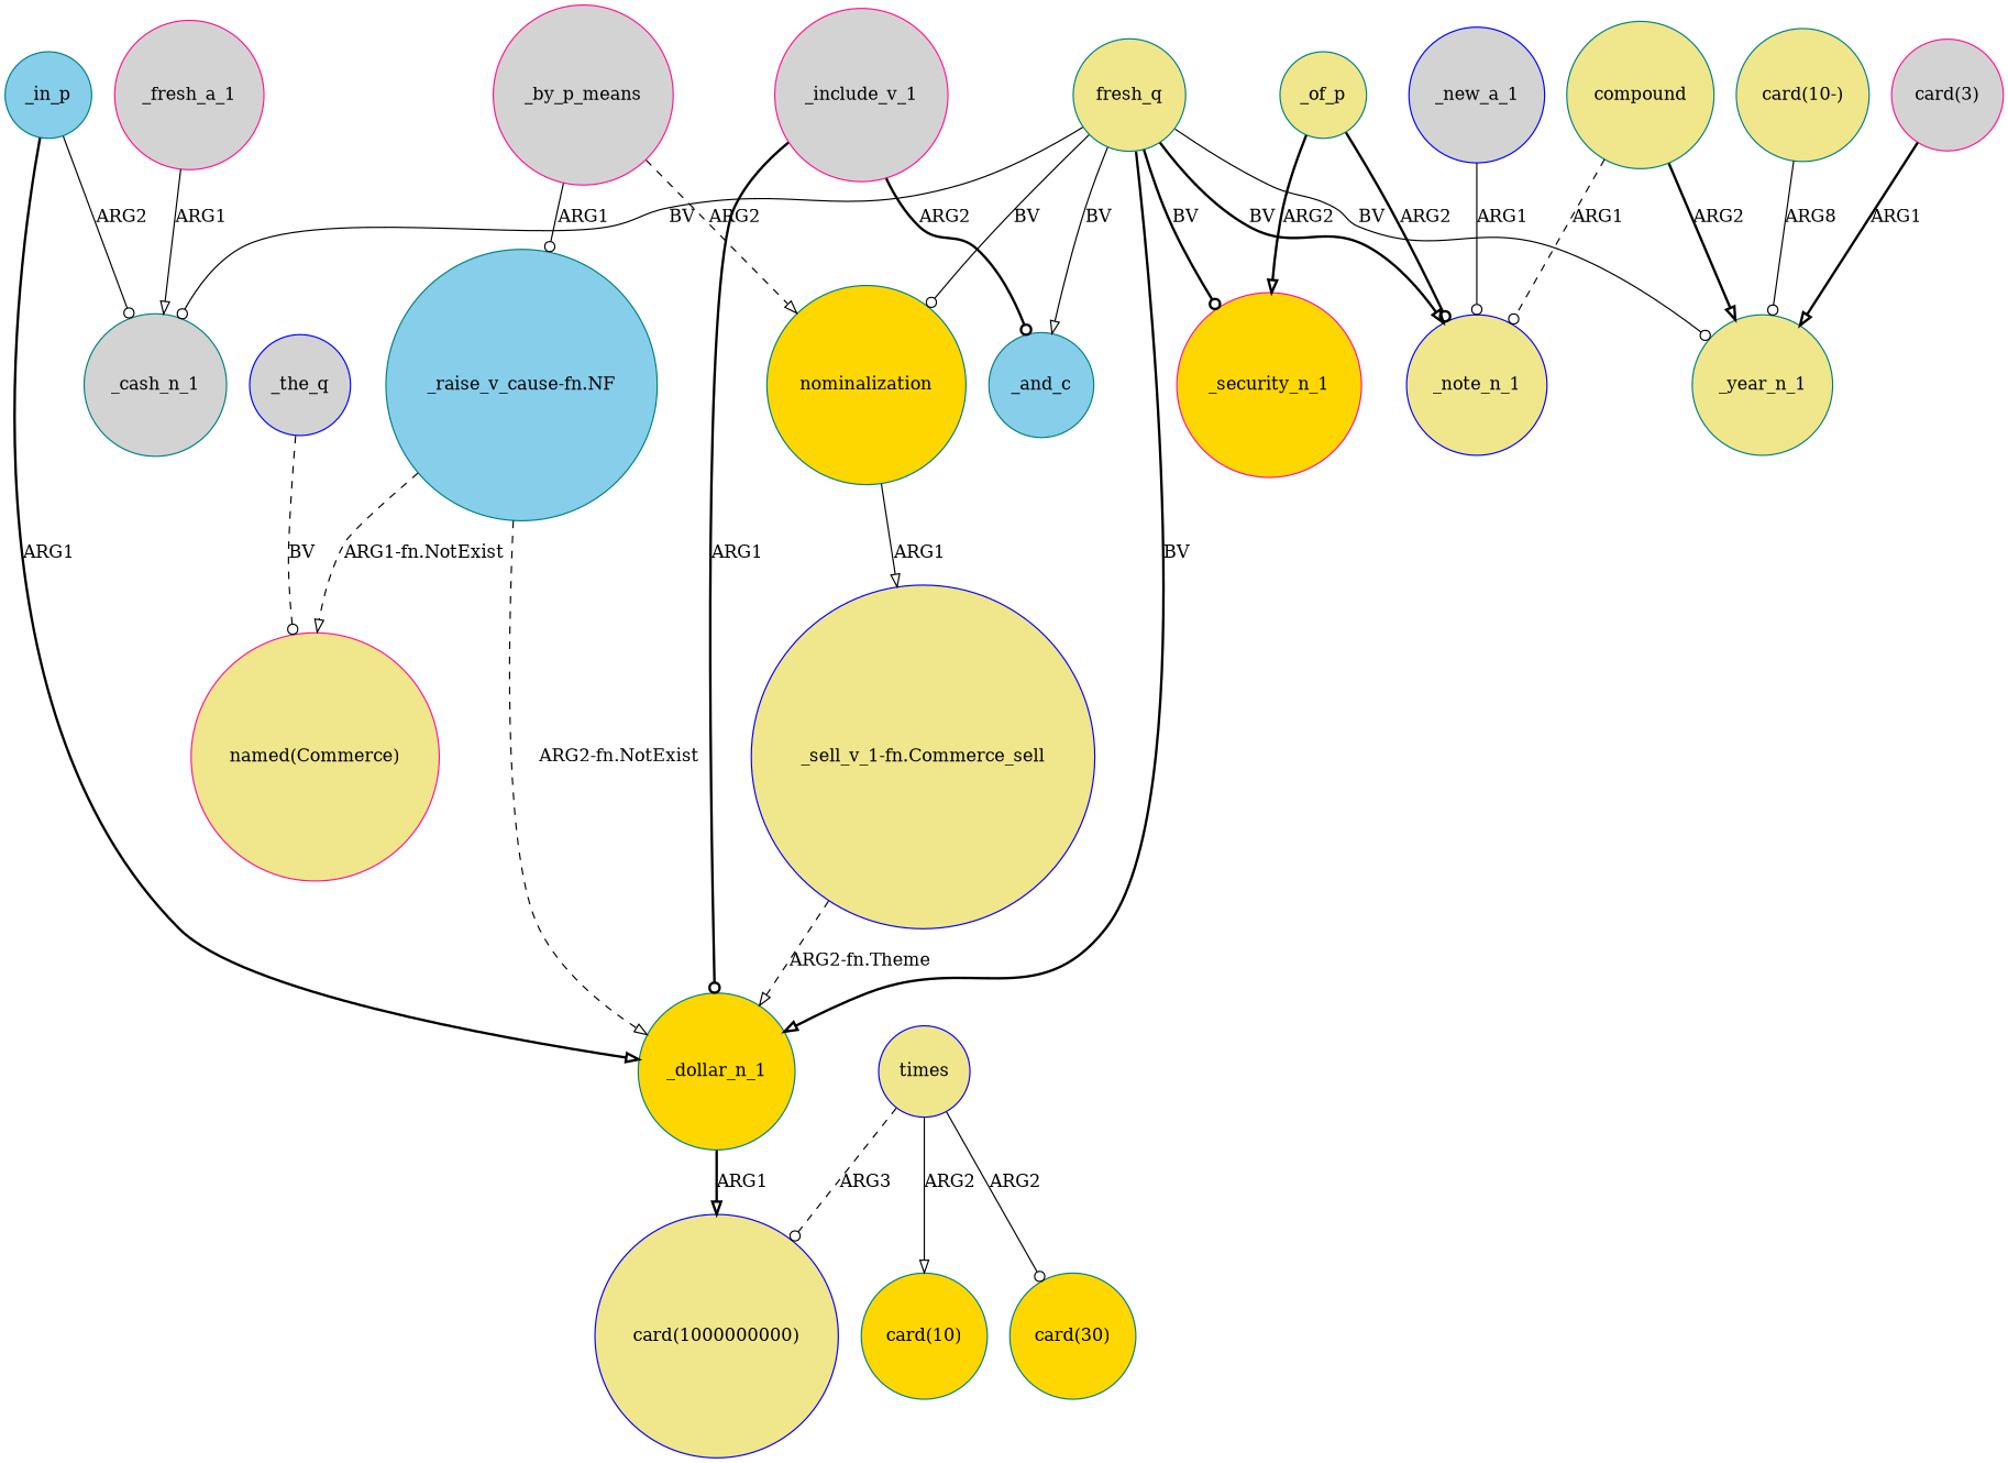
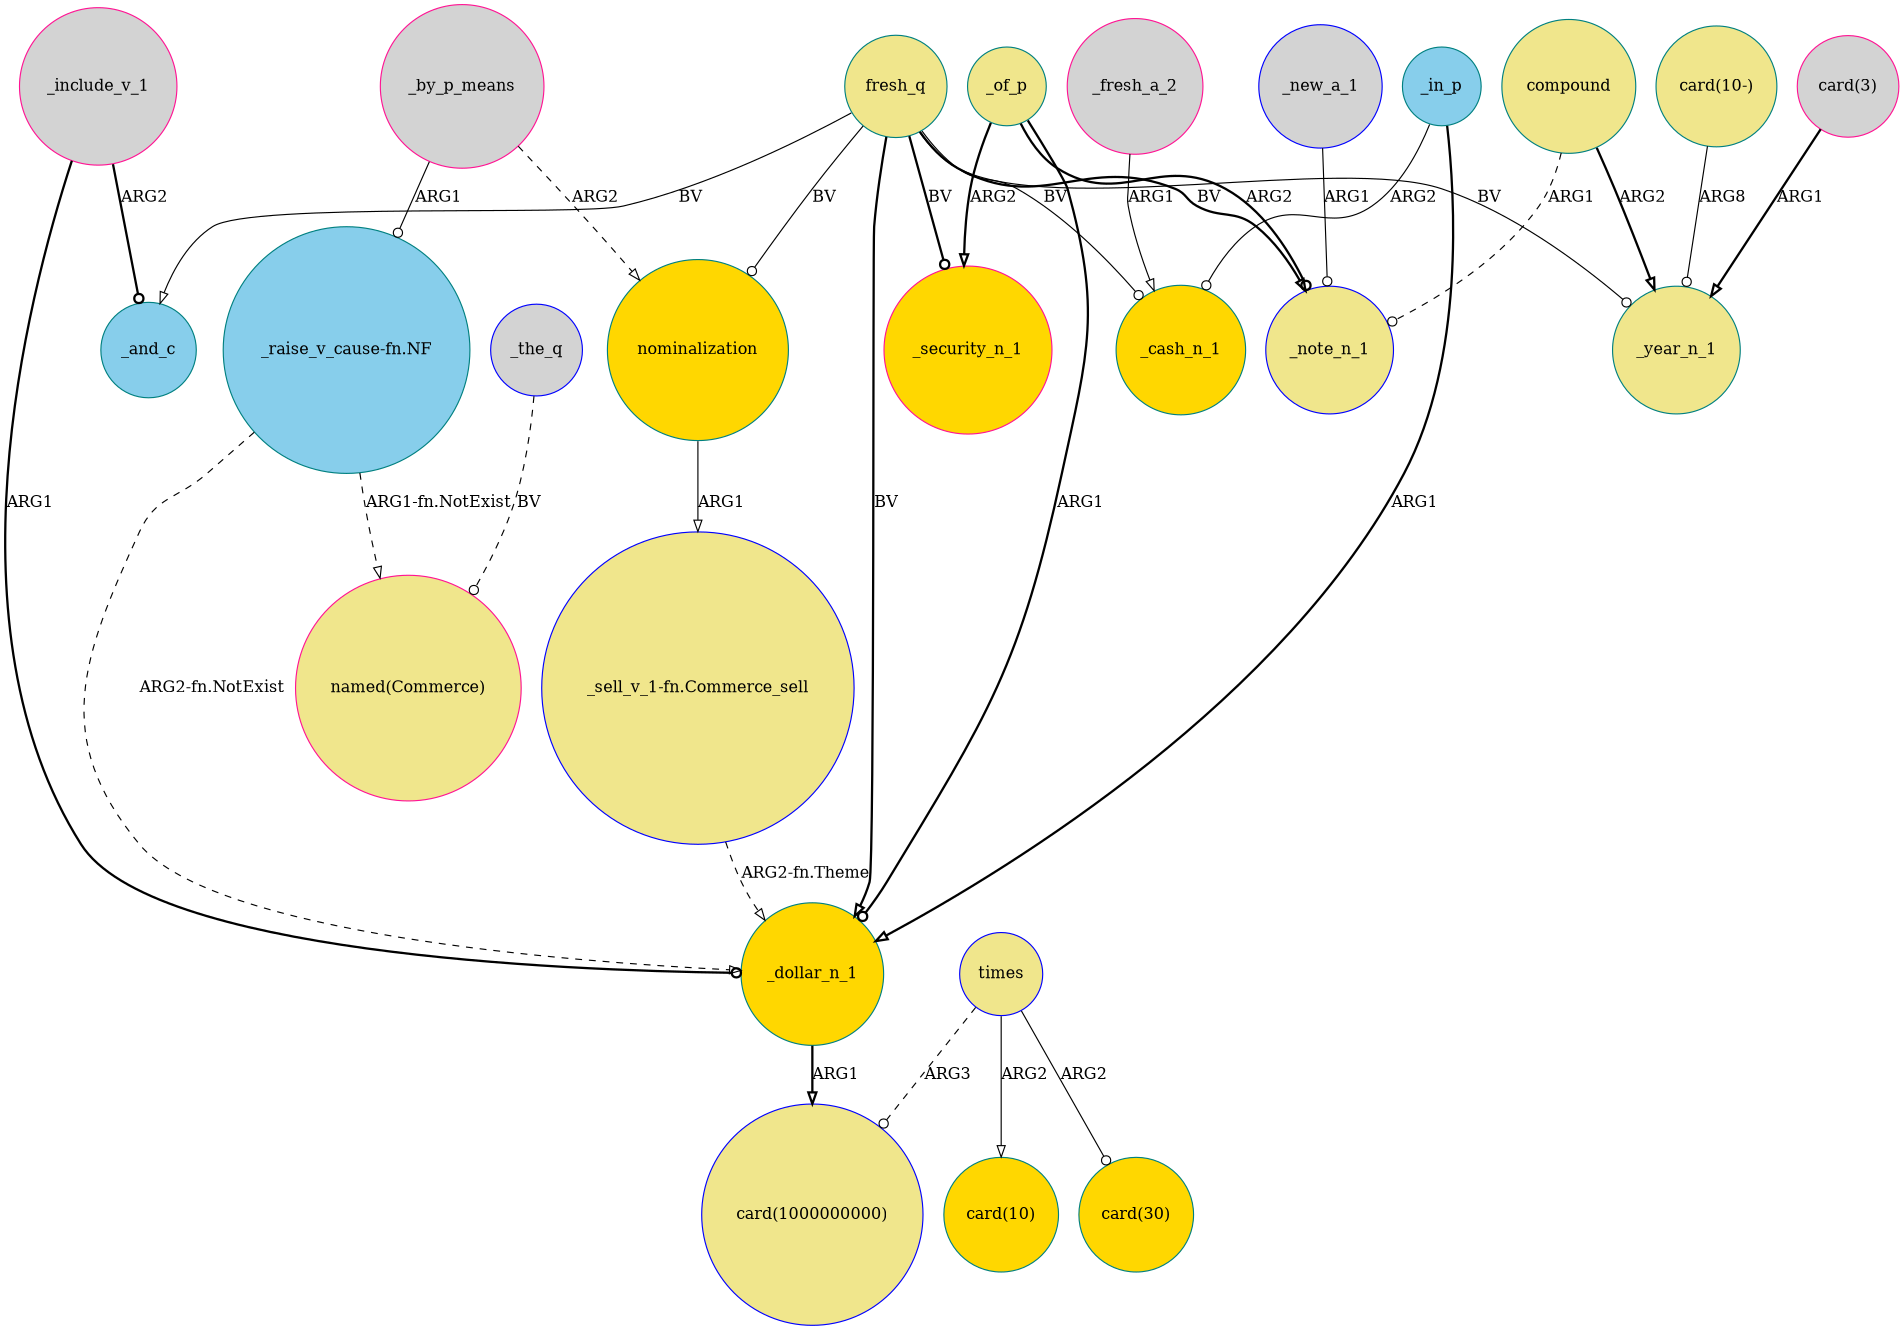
  digraph {
    node [color=teal fillcolor=khaki shape=circle style=filled]
    edge [arrowhead=odot style=bold]
    _include_v_1 [color=deeppink fillcolor=lightgrey]
    _and_c [fillcolor=skyblue]
    _dollar_n_1 [fillcolor=gold]
    "card(1000000000)" [color=blue]
    _by_p_means [color=deeppink fillcolor=lightgrey]
    nominalization [fillcolor=gold]
    "_raise_v_cause-fn.NF" [fillcolor=skyblue]
    "_sell_v_1-fn.Commerce_sell" [color=blue]
    n9 [color=deeppink label="named(Commerce)"]
    _note_n_1 [color=blue]
    compound
    _year_n_1
    n13 [label=fresh_q]
-   _cash_n_1 [fillcolor=lightgrey]
+   _cash_n_1 [fillcolor=gold]
    _security_n_1 [color=deeppink fillcolor=gold]
    _of_p
-   _fresh_a_1 [color=deeppink fillcolor=lightgrey]
+   _fresh_a_1 [color=deeppink fillcolor=lightgrey label=_fresh_a_2]
    "card(10-)"
    times [color=blue]
    "card(10)" [fillcolor=gold]
    "card(30)" [fillcolor=gold]
    _new_a_1 [color=blue fillcolor=lightgrey]
    "card(3)" [color=deeppink fillcolor=lightgrey]
    _in_p [fillcolor=skyblue]
    _the_q [color=blue fillcolor=lightgrey]
    _include_v_1 -> _and_c [label=ARG2]
    _include_v_1 -> _dollar_n_1 [label=ARG1]
    _dollar_n_1 -> "card(1000000000)" [arrowhead=onormal label=ARG1]
    _by_p_means -> nominalization [arrowhead=onormal label=ARG2 style=dashed]
    _by_p_means -> "_raise_v_cause-fn.NF" [label=ARG1 style=solid]
    nominalization -> "_sell_v_1-fn.Commerce_sell" [arrowhead=onormal label=ARG1 style=solid]
    "_raise_v_cause-fn.NF" -> _dollar_n_1 [arrowhead=onormal label="ARG2-fn.NotExist" style=dashed]
    "_raise_v_cause-fn.NF" -> n9 [arrowhead=onormal label="ARG1-fn.NotExist" style=dashed]
    "_sell_v_1-fn.Commerce_sell" -> _dollar_n_1 [arrowhead=onormal label="ARG2-fn.Theme" style=dashed]
    compound -> _note_n_1 [label=ARG1 style=dashed]
    compound -> _year_n_1 [arrowhead=onormal label=ARG2]
    n13 -> _and_c [arrowhead=onormal label=BV style=solid]
    n13 -> _dollar_n_1 [arrowhead=onormal label=BV]
    n13 -> nominalization [label=BV style=solid]
    n13 -> _note_n_1 [arrowhead=onormal label=BV]
    n13 -> _year_n_1 [label=BV style=solid]
    n13 -> _cash_n_1 [label=BV style=solid]
    n13 -> _security_n_1 [label=BV]
+   _of_p -> _dollar_n_1 [label=ARG1]
    _of_p -> _note_n_1 [label=ARG2]
    _of_p -> _security_n_1 [arrowhead=onormal label=ARG2]
    _fresh_a_1 -> _cash_n_1 [arrowhead=onormal label=ARG1 style=solid]
    "card(10-)" -> _year_n_1 [label=ARG8 style=solid]
    times -> "card(1000000000)" [label=ARG3 style=dashed]
    times -> "card(10)" [arrowhead=onormal label=ARG2 style=solid]
    times -> "card(30)" [label=ARG2 style=solid]
    _new_a_1 -> _note_n_1 [label=ARG1 style=solid]
    "card(3)" -> _year_n_1 [arrowhead=onormal label=ARG1]
    _in_p -> _dollar_n_1 [arrowhead=onormal label=ARG1]
    _in_p -> _cash_n_1 [label=ARG2 style=solid]
    _the_q -> n9 [label=BV style=dashed]
  }
